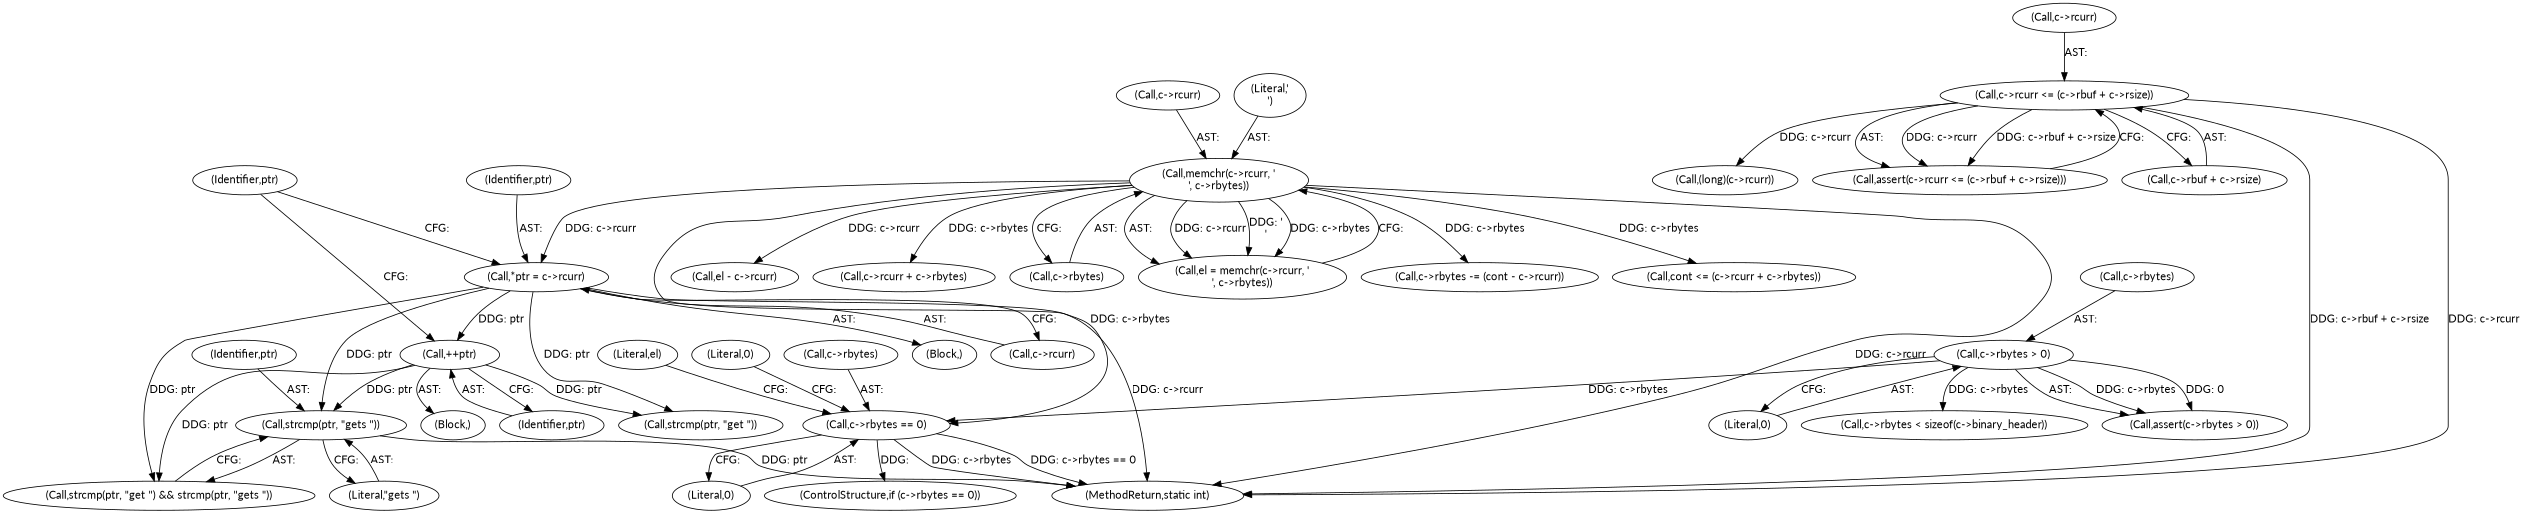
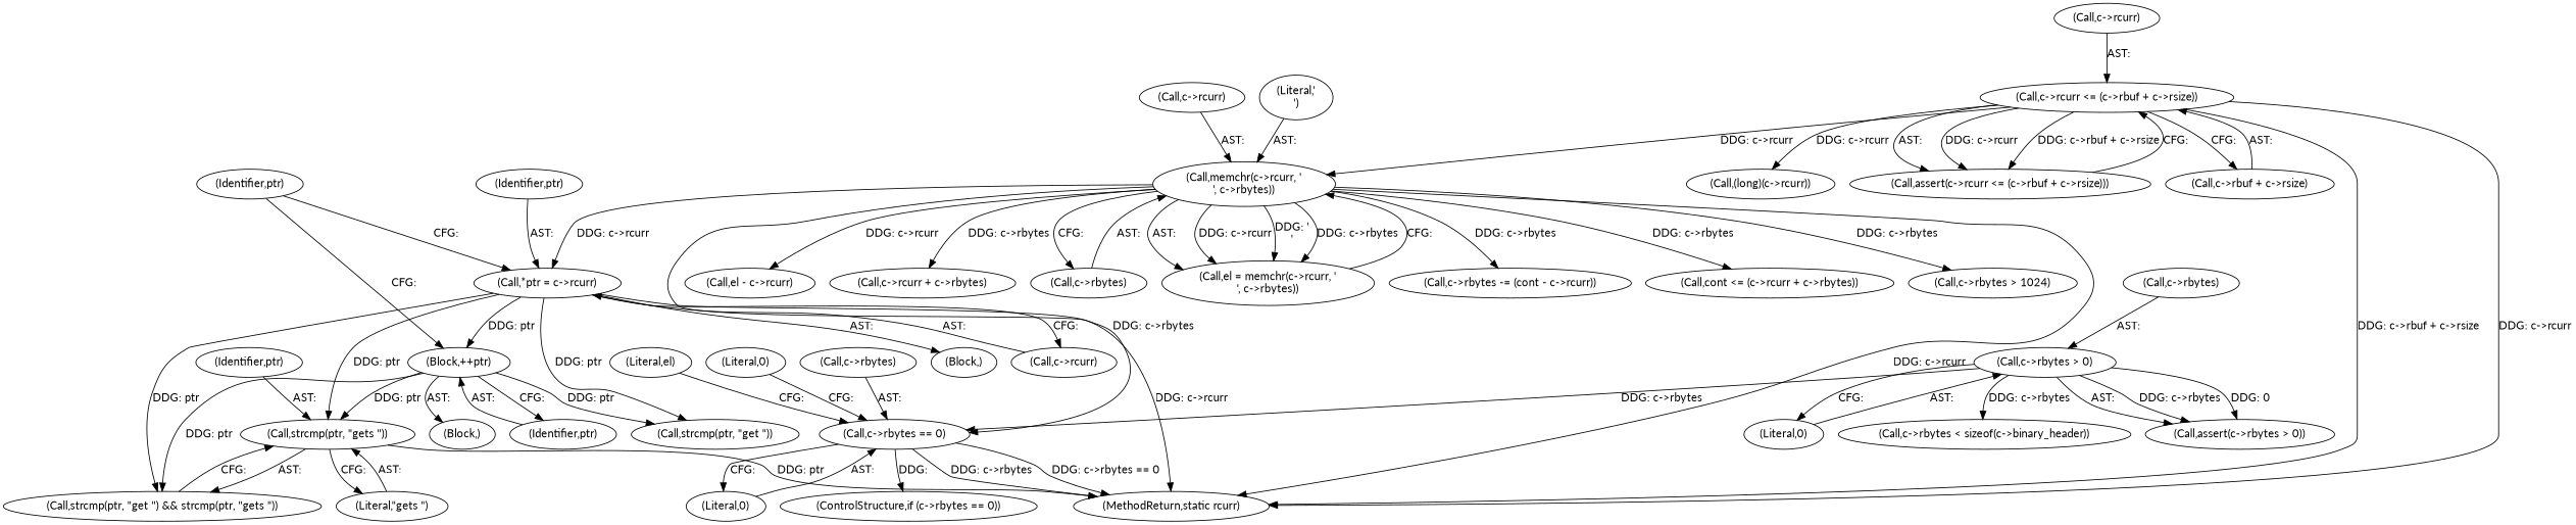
  digraph {
    fontname=Lato
    node [fontname=Lato]
    edge [fontname=Lato]
    n1 [label="(Call,strcmp(ptr, \"gets \"))"]
-   n2 [label="(MethodReturn,static int)"]
+   n2 [label="(MethodReturn,static rcurr)"]
    n3 [label="(Literal,\"gets \")"]
    n4 [label="(Call,strcmp(ptr, \"get \") && strcmp(ptr, \"gets \"))"]
-   n5 [label="(Call,++ptr)"]
+   n5 [label="(Block,++ptr)"]
    n6 [label="(Call,strcmp(ptr, \"get \"))"]
    n7 [label="(Identifier,ptr)"]
    n8 [label="(Block,)"]
    n9 [label="(Call,*ptr = c->rcurr)"]
    n10 [label="(Block,)"]
    n11 [label="(Call,c->rcurr)"]
    n12 [label="(Call,memchr(c->rcurr, '\n', c->rbytes))"]
    n13 [label="(Call,el - c->rcurr)"]
    n14 [label="(Call,c->rcurr + c->rbytes)"]
    n15 [label="(Call,c->rbytes)"]
    n16 [label="(Call,el = memchr(c->rcurr, '\n', c->rbytes))"]
    n17 [label="(Call,c->rbytes -= (cont - c->rcurr))"]
    n18 [label="(Call,cont <= (c->rcurr + c->rbytes))"]
+   n19 [label="(Call,c->rbytes > 1024)"]
    n20 [label="(Call,c->rbytes == 0)"]
    n21 [label="(Call,c->rcurr <= (c->rbuf + c->rsize))"]
    n22 [label="(Call,(long)(c->rcurr))"]
    n23 [label="(Call,assert(c->rcurr <= (c->rbuf + c->rsize)))"]
    n24 [label="(Call,c->rbuf + c->rsize)"]
    n25 [label="(ControlStructure,if (c->rbytes == 0))"]
    n26 [label="(Literal,0)"]
    n27 [label="(Call,c->rbytes > 0)"]
    n28 [label="(Literal,0)"]
    n29 [label="(Call,c->rbytes < sizeof(c->binary_header))"]
    n30 [label="(Call,assert(c->rbytes > 0))"]
    n31 [label="(Identifier,ptr)"]
    n32 [label="(Call,c->rbytes)"]
    n33 [label="(Literal,el)"]
    n34 [label="(Identifier,ptr)"]
    n35 [label="(Call,c->rcurr)"]
    n36 [label="(Call,c->rcurr)"]
    n37 [label="(Literal,0)"]
    n38 [label="(Identifier,ptr)"]
    n39 [label="(Call,c->rbytes)"]
    n40 [label="(Literal,'\n')"]
    n1 -> n2 [label="DDG: ptr"]
    n1 -> n3 [label="CFG: "]
    n1 -> n4 [label="AST: "]
    n3 -> n1 [label="AST: "]
    n4 -> n1 [label="CFG: "]
    n5 -> n1 [label="DDG: ptr"]
    n5 -> n4 [label="DDG: ptr"]
    n5 -> n6 [label="DDG: ptr"]
    n5 -> n7 [label="CFG: "]
    n5 -> n8 [label="AST: "]
    n7 -> n5 [label="AST: "]
    n9 -> n1 [label="DDG: ptr"]
    n9 -> n2 [label="DDG: c->rcurr"]
    n9 -> n4 [label="DDG: ptr"]
    n9 -> n5 [label="DDG: ptr"]
    n9 -> n6 [label="DDG: ptr"]
    n9 -> n10 [label="AST: "]
    n9 -> n11 [label="CFG: "]
    n11 -> n9 [label="AST: "]
    n12 -> n2 [label="DDG: c->rcurr"]
    n12 -> n9 [label="DDG: c->rcurr"]
    n12 -> n13 [label="DDG: c->rcurr"]
    n12 -> n14 [label="DDG: c->rbytes"]
    n12 -> n15 [label="CFG: "]
    n12 -> n16 [label="AST: "]
    n12 -> n16 [label="DDG: c->rcurr"]
    n12 -> n16 [label="DDG: '\n'"]
    n12 -> n16 [label="DDG: c->rbytes"]
    n12 -> n17 [label="DDG: c->rbytes"]
    n12 -> n18 [label="DDG: c->rbytes"]
+   n12 -> n19 [label="DDG: c->rbytes"]
    n12 -> n20 [label="DDG: c->rbytes"]
    n15 -> n12 [label="AST: "]
    n16 -> n12 [label="CFG: "]
    n20 -> n2 [label="DDG: c->rbytes"]
    n20 -> n2 [label="DDG: c->rbytes == 0"]
    n20 -> n25 [label="DDG: "]
    n20 -> n26 [label="CFG: "]
    n21 -> n2 [label="DDG: c->rbuf + c->rsize"]
    n21 -> n2 [label="DDG: c->rcurr"]
+   n21 -> n12 [label="DDG: c->rcurr"]
    n21 -> n22 [label="DDG: c->rcurr"]
    n21 -> n23 [label="AST: "]
    n21 -> n23 [label="DDG: c->rcurr"]
    n21 -> n23 [label="DDG: c->rbuf + c->rsize"]
    n21 -> n24 [label="CFG: "]
    n23 -> n21 [label="CFG: "]
    n24 -> n21 [label="AST: "]
    n26 -> n20 [label="AST: "]
    n27 -> n20 [label="DDG: c->rbytes"]
    n27 -> n28 [label="CFG: "]
    n27 -> n29 [label="DDG: c->rbytes"]
    n27 -> n30 [label="AST: "]
    n27 -> n30 [label="DDG: c->rbytes"]
    n27 -> n30 [label="DDG: 0"]
    n28 -> n27 [label="AST: "]
    n31 -> n1 [label="AST: "]
    n32 -> n27 [label="AST: "]
    n33 -> n20 [label="CFG: "]
    n34 -> n5 [label="CFG: "]
    n34 -> n9 [label="CFG: "]
    n35 -> n21 [label="AST: "]
    n36 -> n12 [label="AST: "]
    n37 -> n20 [label="CFG: "]
    n38 -> n9 [label="AST: "]
    n39 -> n20 [label="AST: "]
    n40 -> n12 [label="AST: "]
  }
